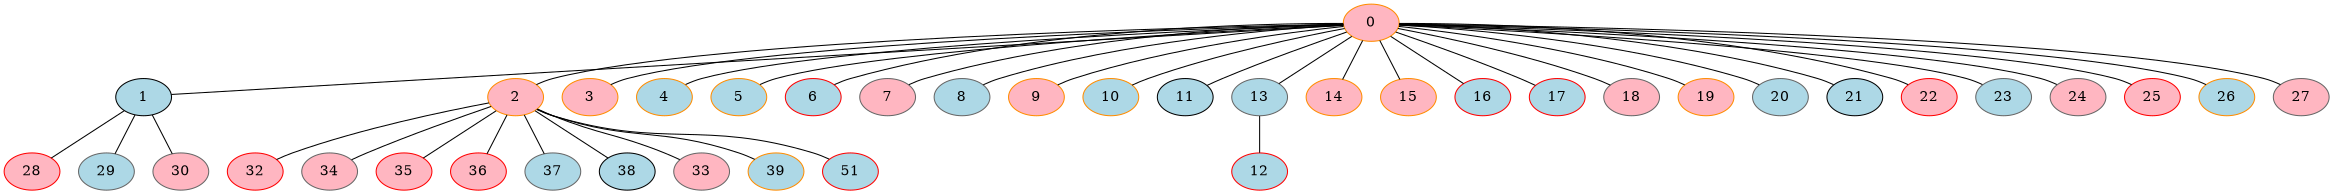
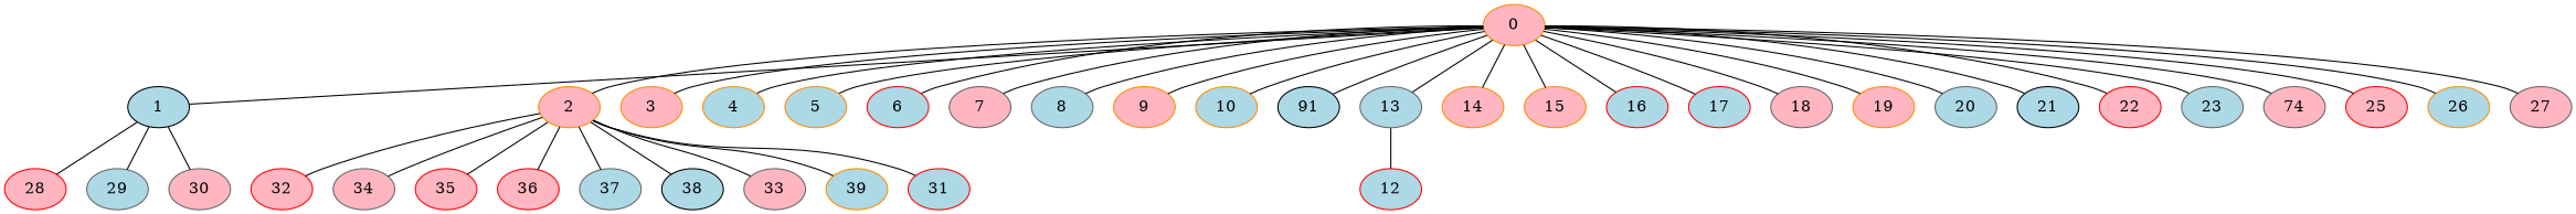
  graph {
    node [color=gray40 fillcolor=lightpink style=filled]
    0 [color=darkorange]
    1 [color=black fillcolor=lightblue]
    2 [color=darkorange]
    3 [color=darkorange]
    4 [color=darkorange fillcolor=lightblue]
    5 [color=darkorange fillcolor=lightblue]
    6 [color=red fillcolor=lightblue]
    7
    8 [fillcolor=lightblue]
    9 [color=darkorange]
    10 [color=darkorange fillcolor=lightblue]
-   11 [color=black fillcolor=lightblue]
+   11 [color=black fillcolor=lightblue label=91]
    13 [fillcolor=lightblue]
    14 [color=darkorange]
    15 [color=darkorange]
    16 [color=red fillcolor=lightblue]
    17 [color=red fillcolor=lightblue]
    18
    19 [color=darkorange]
    20 [fillcolor=lightblue]
    21 [color=black fillcolor=lightblue]
    22 [color=red]
    23 [fillcolor=lightblue]
-   24
+   24 [label=74]
    25 [color=red]
    26 [color=darkorange fillcolor=lightblue]
    27
    28 [color=red]
    29 [fillcolor=lightblue]
    30
    32 [color=red]
    34
    35 [color=red]
    36 [color=red]
    37 [fillcolor=lightblue]
    38 [color=black fillcolor=lightblue]
    33
    39 [color=darkorange fillcolor=lightblue]
-   31 [color=red fillcolor=lightblue label=51]
+   31 [color=red fillcolor=lightblue]
    12 [color=red fillcolor=lightblue]
    0 -- 1
    0 -- 2
    0 -- 3
    0 -- 4
    0 -- 5
    0 -- 6
    0 -- 7
    0 -- 8
    0 -- 9
    0 -- 10
    0 -- 11
    0 -- 13
    0 -- 14
    0 -- 15
    0 -- 16
    0 -- 17
    0 -- 18
    0 -- 19
    0 -- 20
    0 -- 21
    0 -- 22
    0 -- 23
    0 -- 24
    0 -- 25
    0 -- 26
    0 -- 27
    1 -- 28
    1 -- 29
    1 -- 30
    2 -- 32
    2 -- 34
    2 -- 35
    2 -- 36
    2 -- 37
    2 -- 38
    2 -- 33
    2 -- 39
    2 -- 31
    13 -- 12
  }
